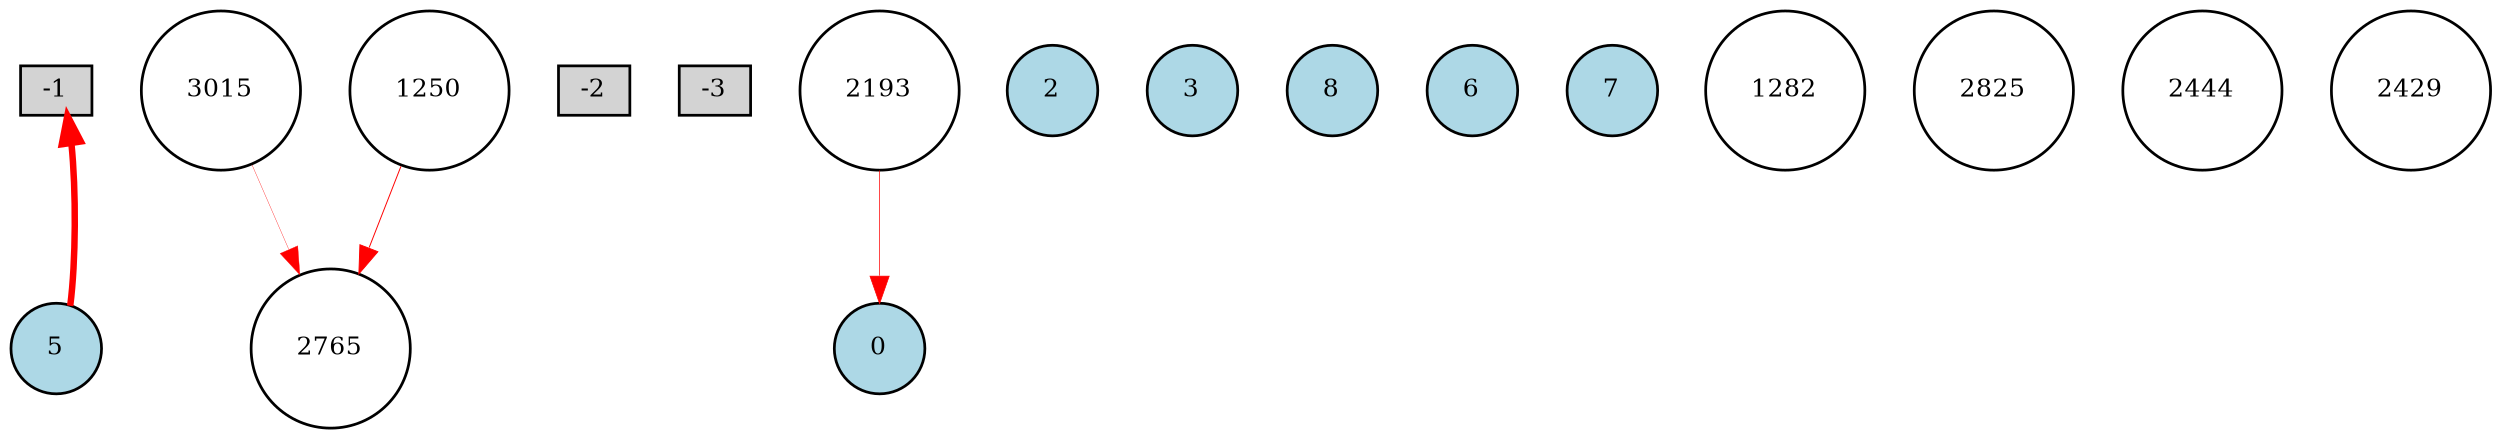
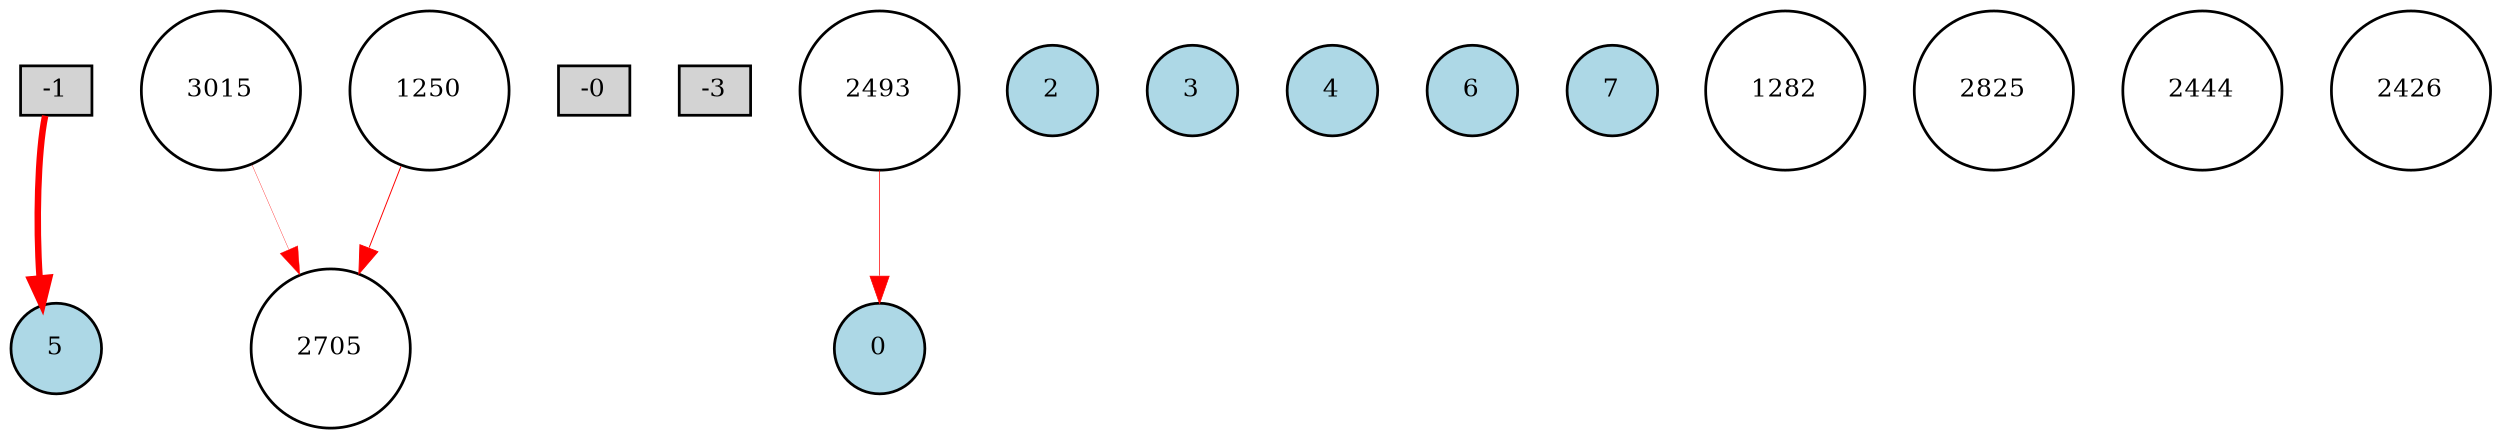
  digraph {
    node [fillcolor=white fontsize=9 shape=circle style=filled]
    edge [color=red style=solid]
    -1 [fillcolor=lightgray height=0.2 shape=box width=0.2]
    5 [fillcolor=lightblue height=0.2 width=0.2]
    3015 [height=0.2 width=0.2]
-   2705 [height=0.2 width=0.2 label=2765]
-   -2 [fillcolor=lightgray height=0.2 shape=box width=0.2]
+   2705 [height=0.2 width=0.2]
+   -2 [fillcolor=lightgray height=0.2 shape=box width=0.2 label=-0]
    -3 [fillcolor=lightgray height=0.2 shape=box width=0.2]
    0 [fillcolor=lightblue height=0.2 width=0.2]
    2 [fillcolor=lightblue height=0.2 width=0.2]
    3 [fillcolor=lightblue height=0.2 width=0.2]
-   4 [fillcolor=lightblue height=0.2 width=0.2 label=8]
+   4 [fillcolor=lightblue height=0.2 width=0.2]
    6 [fillcolor=lightblue height=0.2 width=0.2]
    7 [fillcolor=lightblue height=0.2 width=0.2]
    1250 [height=0.2 width=0.2]
    1282 [height=0.2 width=0.2]
    2825 [height=0.2 width=0.2]
    2444 [height=0.2 width=0.2]
-   2193 [height=0.2 width=0.2]
-   2426 [height=0.2 width=0.2 label=2429]
-   5 -> -1 [penwidth=2.360637416946049]
+   2193 [height=0.2 width=0.2 label=2493]
+   2426 [height=0.2 width=0.2]
+   -1 -> 5 [penwidth=2.360637416946049]
    3015 -> 2705 [penwidth=0.12471333094831634]
    1250 -> 2705 [penwidth=0.35487983964784875]
    2193 -> 0 [penwidth=0.2622379714392986]
  }
